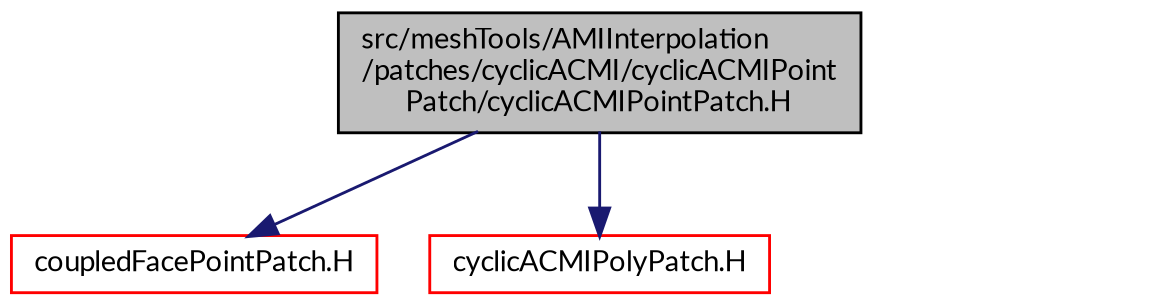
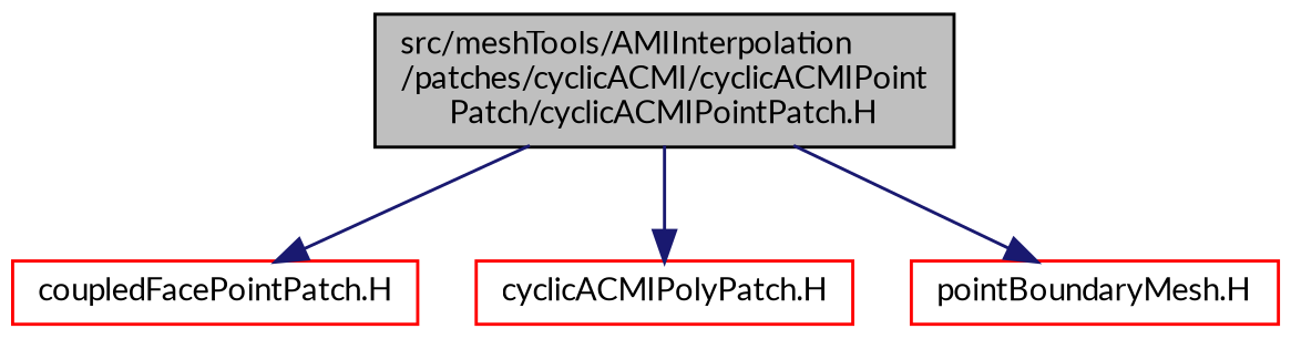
  digraph {
    fontname=Lato
    node [color=red fontname=Lato fontsize=10 shape=record]
    edge [color=midnightblue fontname=Lato fontsize=10 labelfontname=FreeSans labelfontsize=10 style=solid]
    n1 [color=black fillcolor=grey75 fontcolor=black height=0.2 label="src/meshTools/AMIInterpolation\l/patches/cyclicACMI/cyclicACMIPoint\lPatch/cyclicACMIPointPatch.H" style=filled width=0.4]
    n2 [height=0.2 label="coupledFacePointPatch.H" width=0.4]
    n3 [height=0.2 label="cyclicACMIPolyPatch.H" width=0.4]
+   n4 [height=0.2 label="pointBoundaryMesh.H" width=0.4]
    n1 -> n2
    n1 -> n3
+   n1 -> n4
  }
